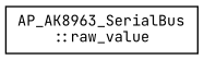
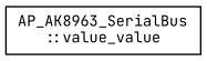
  digraph {
    rankdir=LR
    fontname="JetBrains Mono"
-   n1 [color=black fillcolor=white fontname="JetBrains Mono" fontsize=10 height=0.2 label="AP_AK8963_SerialBus\l::raw_value" shape=record style=filled width=0.4]
+   n1 [color=black fillcolor=white fontname="JetBrains Mono" fontsize=10 height=0.2 label="AP_AK8963_SerialBus\l::value_value" shape=record style=filled width=0.4]
  }
